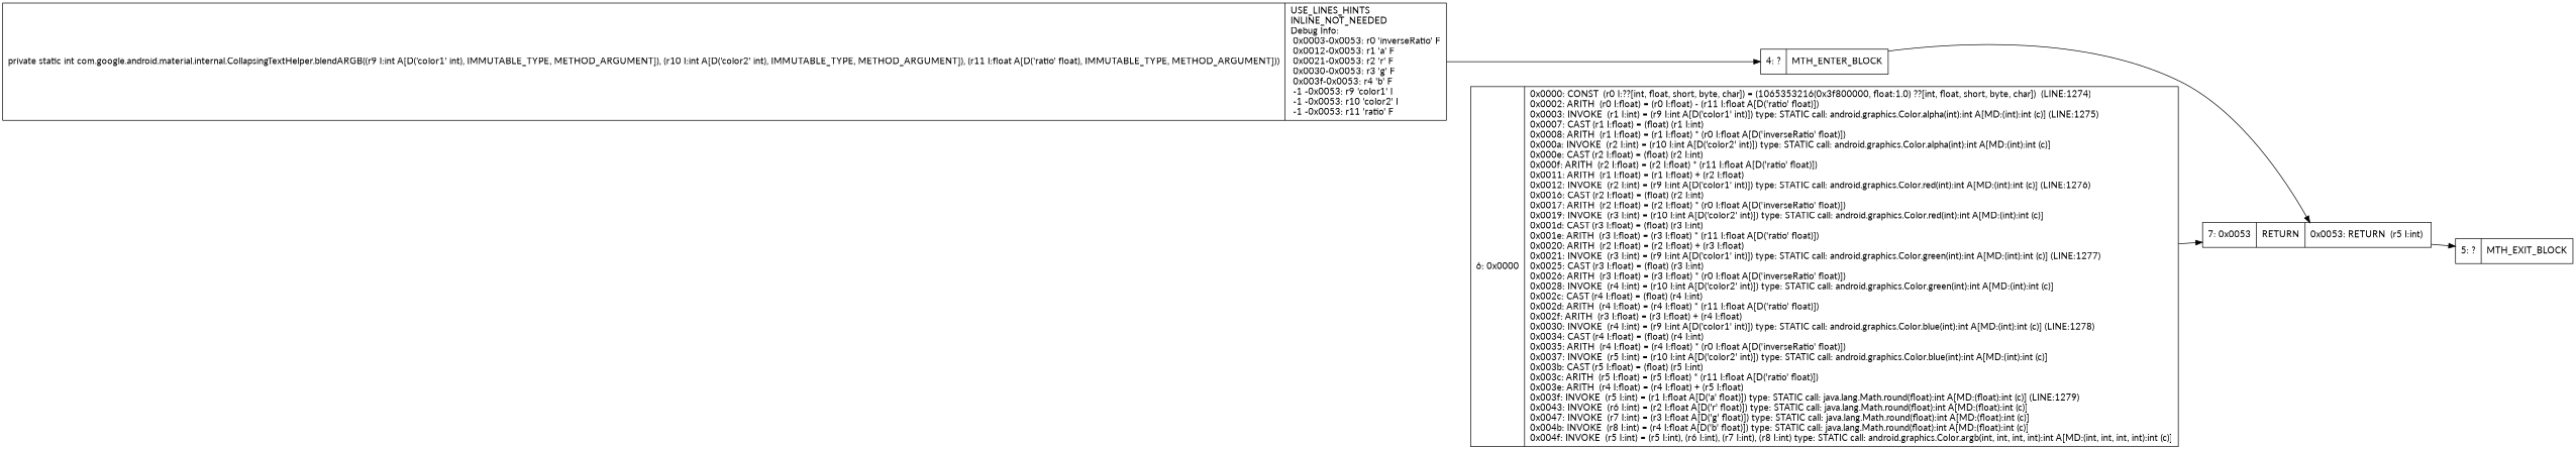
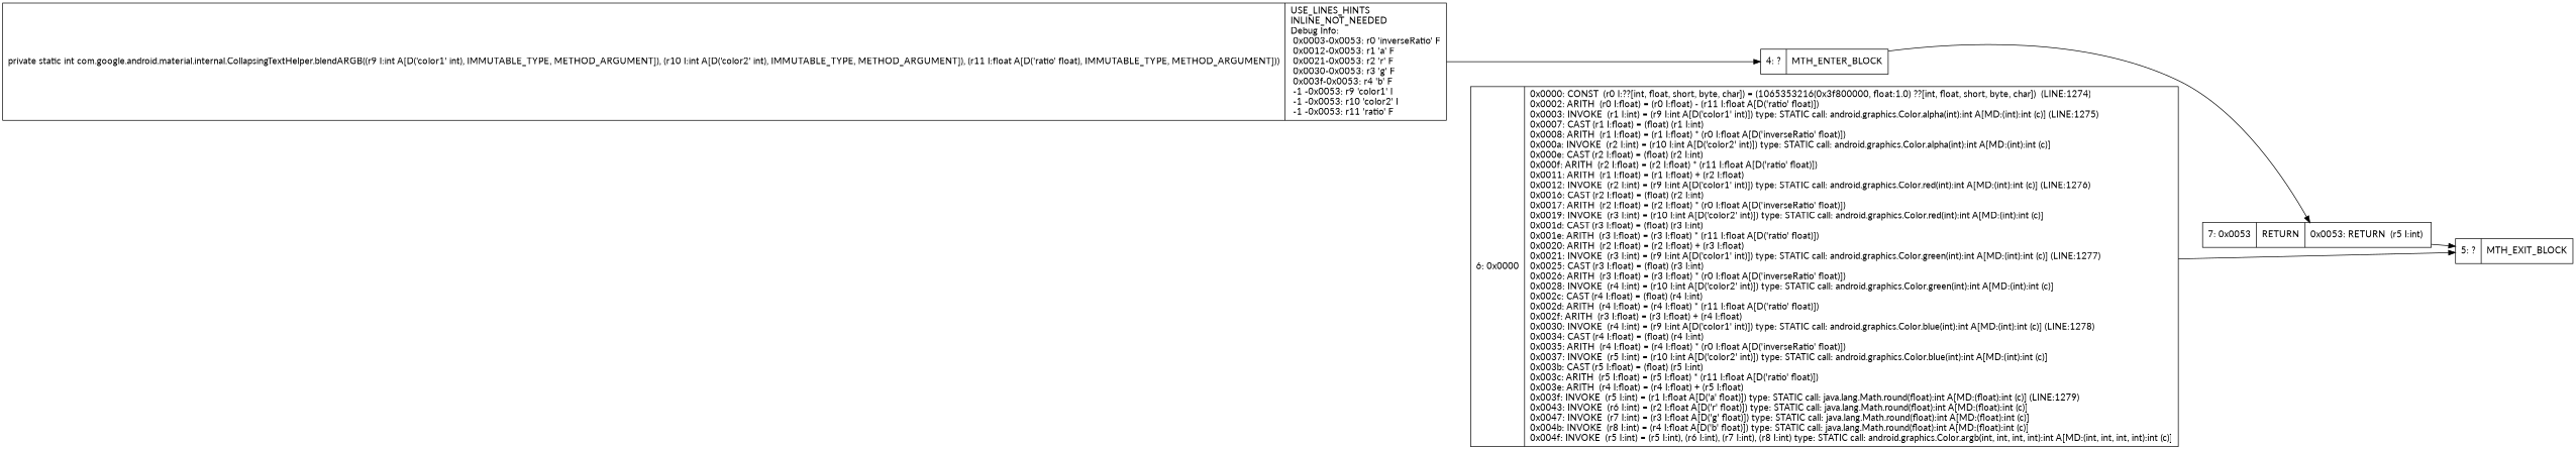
  digraph {
    fontname=Lato
    rankdir=LR
    node [fontname=Lato shape=record]
    edge [fontname=Lato]
    n1 [label="{4\:\ ?|MTH_ENTER_BLOCK\l}"]
    n2 [label="{7\:\ 0x0053|RETURN\l|0x0053: RETURN  (r5 I:int) \l}"]
    n3 [label="{6\:\ 0x0000|0x0000: CONST  (r0 I:??[int, float, short, byte, char]) = (1065353216(0x3f800000, float:1.0) ??[int, float, short, byte, char])  (LINE:1274)\l0x0002: ARITH  (r0 I:float) = (r0 I:float) \- (r11 I:float A[D('ratio' float)]) \l0x0003: INVOKE  (r1 I:int) = (r9 I:int A[D('color1' int)]) type: STATIC call: android.graphics.Color.alpha(int):int A[MD:(int):int (c)] (LINE:1275)\l0x0007: CAST (r1 I:float) = (float) (r1 I:int) \l0x0008: ARITH  (r1 I:float) = (r1 I:float) * (r0 I:float A[D('inverseRatio' float)]) \l0x000a: INVOKE  (r2 I:int) = (r10 I:int A[D('color2' int)]) type: STATIC call: android.graphics.Color.alpha(int):int A[MD:(int):int (c)]\l0x000e: CAST (r2 I:float) = (float) (r2 I:int) \l0x000f: ARITH  (r2 I:float) = (r2 I:float) * (r11 I:float A[D('ratio' float)]) \l0x0011: ARITH  (r1 I:float) = (r1 I:float) + (r2 I:float) \l0x0012: INVOKE  (r2 I:int) = (r9 I:int A[D('color1' int)]) type: STATIC call: android.graphics.Color.red(int):int A[MD:(int):int (c)] (LINE:1276)\l0x0016: CAST (r2 I:float) = (float) (r2 I:int) \l0x0017: ARITH  (r2 I:float) = (r2 I:float) * (r0 I:float A[D('inverseRatio' float)]) \l0x0019: INVOKE  (r3 I:int) = (r10 I:int A[D('color2' int)]) type: STATIC call: android.graphics.Color.red(int):int A[MD:(int):int (c)]\l0x001d: CAST (r3 I:float) = (float) (r3 I:int) \l0x001e: ARITH  (r3 I:float) = (r3 I:float) * (r11 I:float A[D('ratio' float)]) \l0x0020: ARITH  (r2 I:float) = (r2 I:float) + (r3 I:float) \l0x0021: INVOKE  (r3 I:int) = (r9 I:int A[D('color1' int)]) type: STATIC call: android.graphics.Color.green(int):int A[MD:(int):int (c)] (LINE:1277)\l0x0025: CAST (r3 I:float) = (float) (r3 I:int) \l0x0026: ARITH  (r3 I:float) = (r3 I:float) * (r0 I:float A[D('inverseRatio' float)]) \l0x0028: INVOKE  (r4 I:int) = (r10 I:int A[D('color2' int)]) type: STATIC call: android.graphics.Color.green(int):int A[MD:(int):int (c)]\l0x002c: CAST (r4 I:float) = (float) (r4 I:int) \l0x002d: ARITH  (r4 I:float) = (r4 I:float) * (r11 I:float A[D('ratio' float)]) \l0x002f: ARITH  (r3 I:float) = (r3 I:float) + (r4 I:float) \l0x0030: INVOKE  (r4 I:int) = (r9 I:int A[D('color1' int)]) type: STATIC call: android.graphics.Color.blue(int):int A[MD:(int):int (c)] (LINE:1278)\l0x0034: CAST (r4 I:float) = (float) (r4 I:int) \l0x0035: ARITH  (r4 I:float) = (r4 I:float) * (r0 I:float A[D('inverseRatio' float)]) \l0x0037: INVOKE  (r5 I:int) = (r10 I:int A[D('color2' int)]) type: STATIC call: android.graphics.Color.blue(int):int A[MD:(int):int (c)]\l0x003b: CAST (r5 I:float) = (float) (r5 I:int) \l0x003c: ARITH  (r5 I:float) = (r5 I:float) * (r11 I:float A[D('ratio' float)]) \l0x003e: ARITH  (r4 I:float) = (r4 I:float) + (r5 I:float) \l0x003f: INVOKE  (r5 I:int) = (r1 I:float A[D('a' float)]) type: STATIC call: java.lang.Math.round(float):int A[MD:(float):int (c)] (LINE:1279)\l0x0043: INVOKE  (r6 I:int) = (r2 I:float A[D('r' float)]) type: STATIC call: java.lang.Math.round(float):int A[MD:(float):int (c)]\l0x0047: INVOKE  (r7 I:int) = (r3 I:float A[D('g' float)]) type: STATIC call: java.lang.Math.round(float):int A[MD:(float):int (c)]\l0x004b: INVOKE  (r8 I:int) = (r4 I:float A[D('b' float)]) type: STATIC call: java.lang.Math.round(float):int A[MD:(float):int (c)]\l0x004f: INVOKE  (r5 I:int) = (r5 I:int), (r6 I:int), (r7 I:int), (r8 I:int) type: STATIC call: android.graphics.Color.argb(int, int, int, int):int A[MD:(int, int, int, int):int (c)]\l}"]
    n4 [label="{5\:\ ?|MTH_EXIT_BLOCK\l}"]
    n5 [label="{private static int com.google.android.material.internal.CollapsingTextHelper.blendARGB((r9 I:int A[D('color1' int), IMMUTABLE_TYPE, METHOD_ARGUMENT]), (r10 I:int A[D('color2' int), IMMUTABLE_TYPE, METHOD_ARGUMENT]), (r11 I:float A[D('ratio' float), IMMUTABLE_TYPE, METHOD_ARGUMENT]))  | USE_LINES_HINTS\lINLINE_NOT_NEEDED\lDebug Info:\l  0x0003\-0x0053: r0 'inverseRatio' F\l  0x0012\-0x0053: r1 'a' F\l  0x0021\-0x0053: r2 'r' F\l  0x0030\-0x0053: r3 'g' F\l  0x003f\-0x0053: r4 'b' F\l  \-1 \-0x0053: r9 'color1' I\l  \-1 \-0x0053: r10 'color2' I\l  \-1 \-0x0053: r11 'ratio' F\l}"]
    n1 -> n2
    n2 -> n4
-   n3 -> n2
+   n3 -> n4
    n5 -> n1
  }
